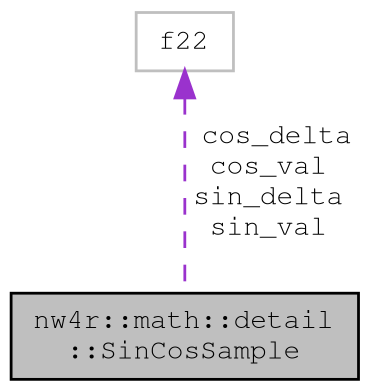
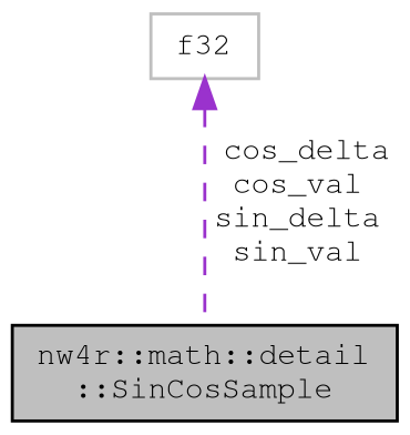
  digraph {
    node [fontname=FreeMono fontsize=10 shape=record style=filled]
    n1 [color=black fillcolor=grey75 fontcolor=black height=0.2 label="nw4r::math::detail\l::SinCosSample" width=0.4]
-   n2 [color=grey75 fillcolor=white height=0.2 label=f22 width=0.4]
+   n2 [color=grey75 fillcolor=white height=0.2 label=f32 width=0.4]
    n2 -> n1 [color=darkorchid3 dir=back fontname=FreeMono fontsize=10 label=" cos_delta\ncos_val\nsin_delta\nsin_val" labelfontname=FreeMono labelfontsize=10 style=dashed]
  }
